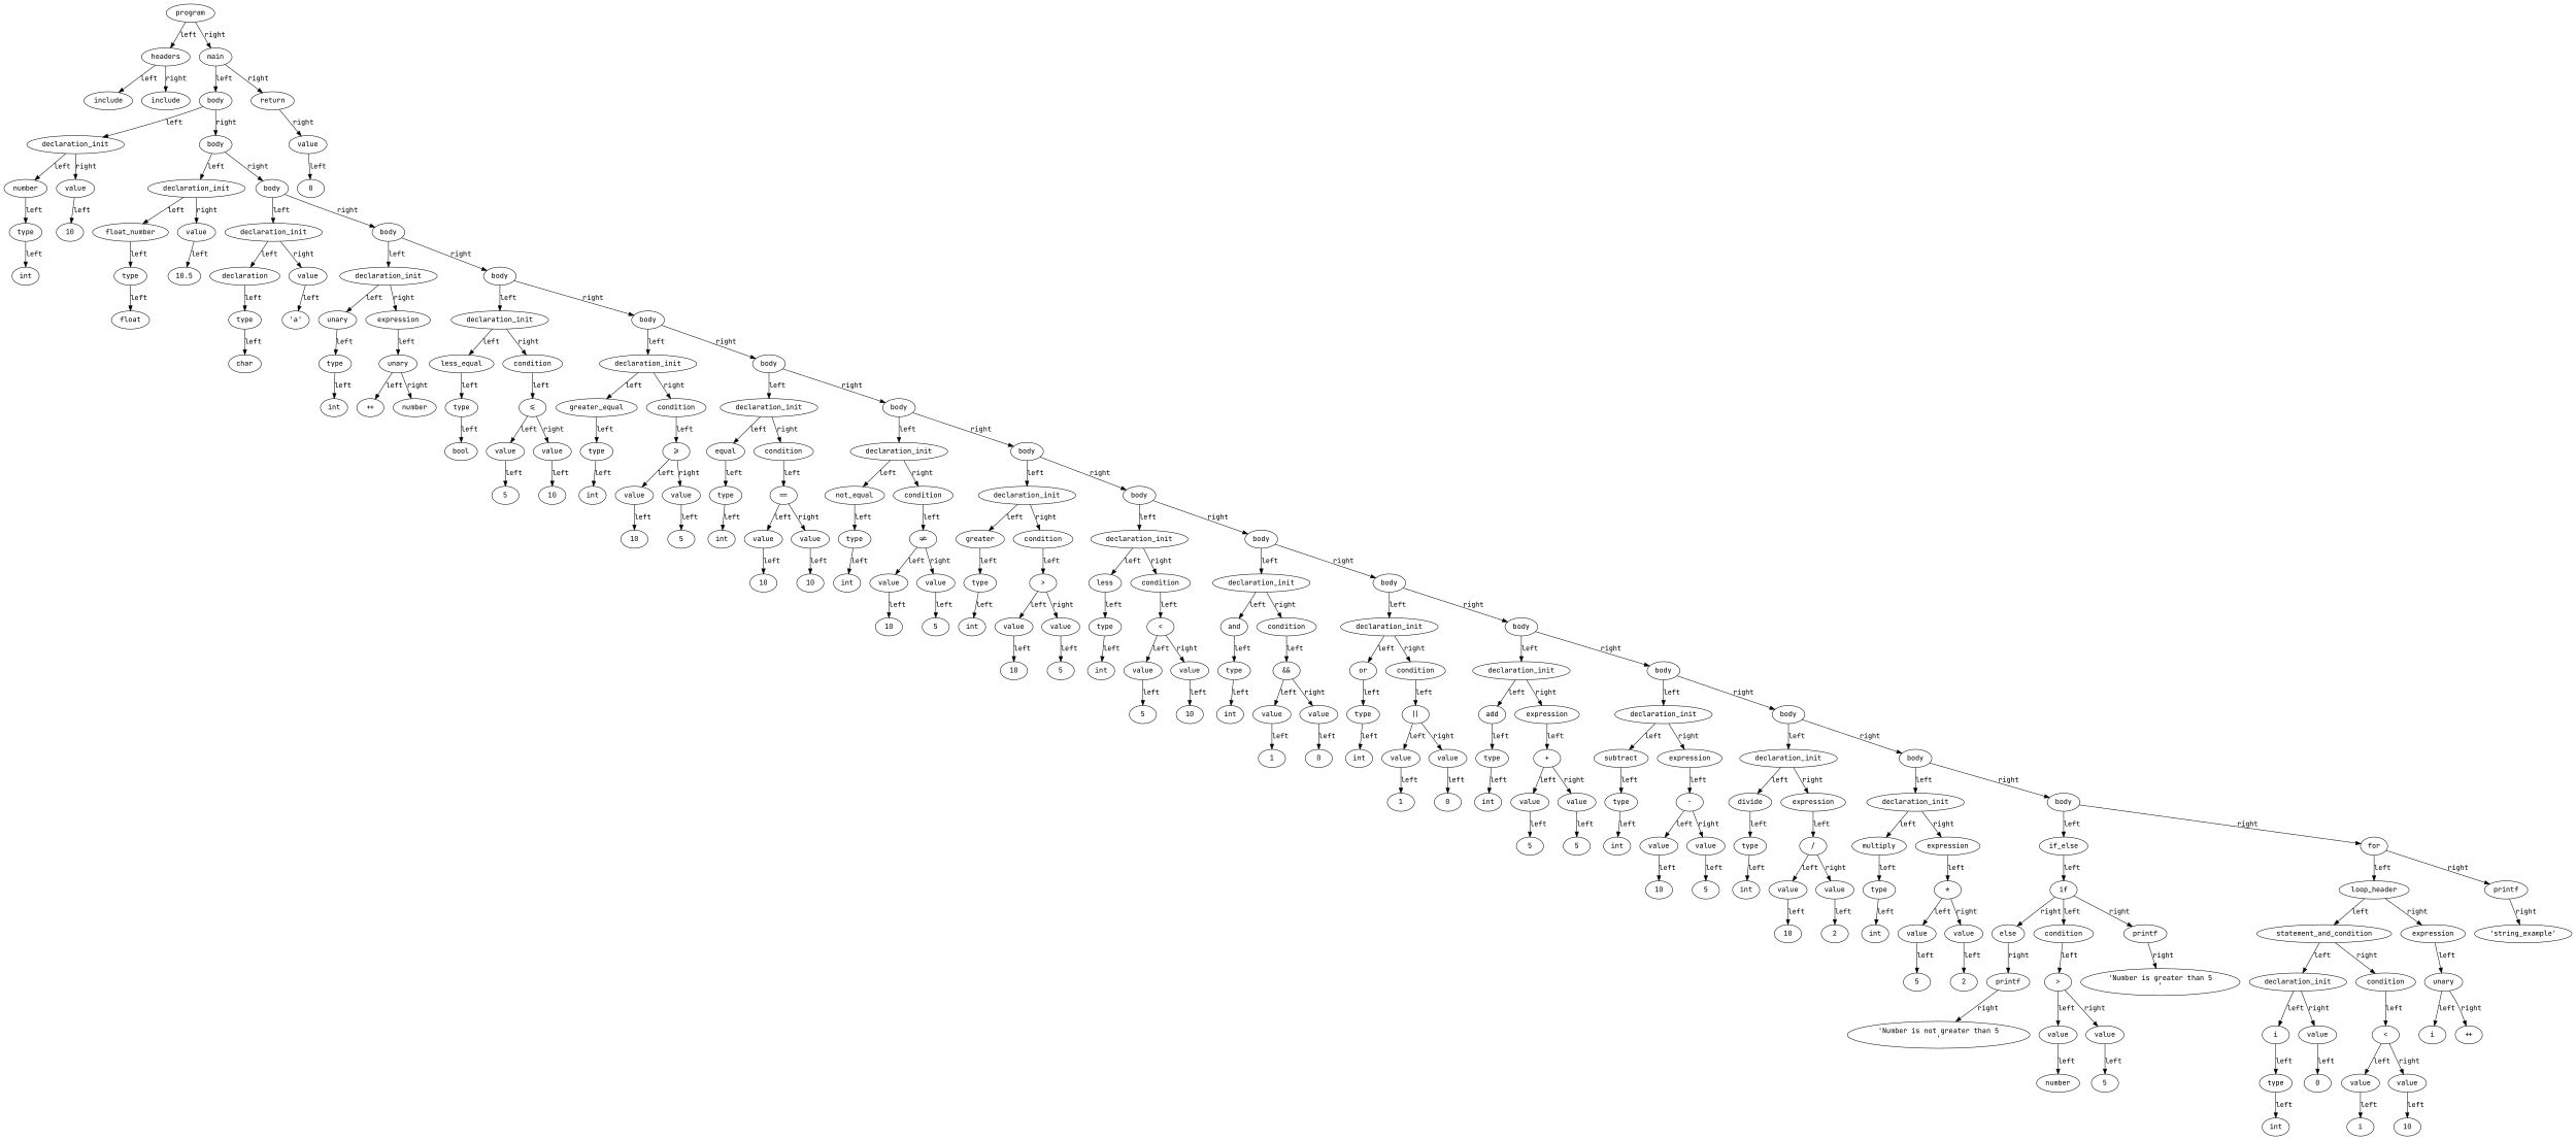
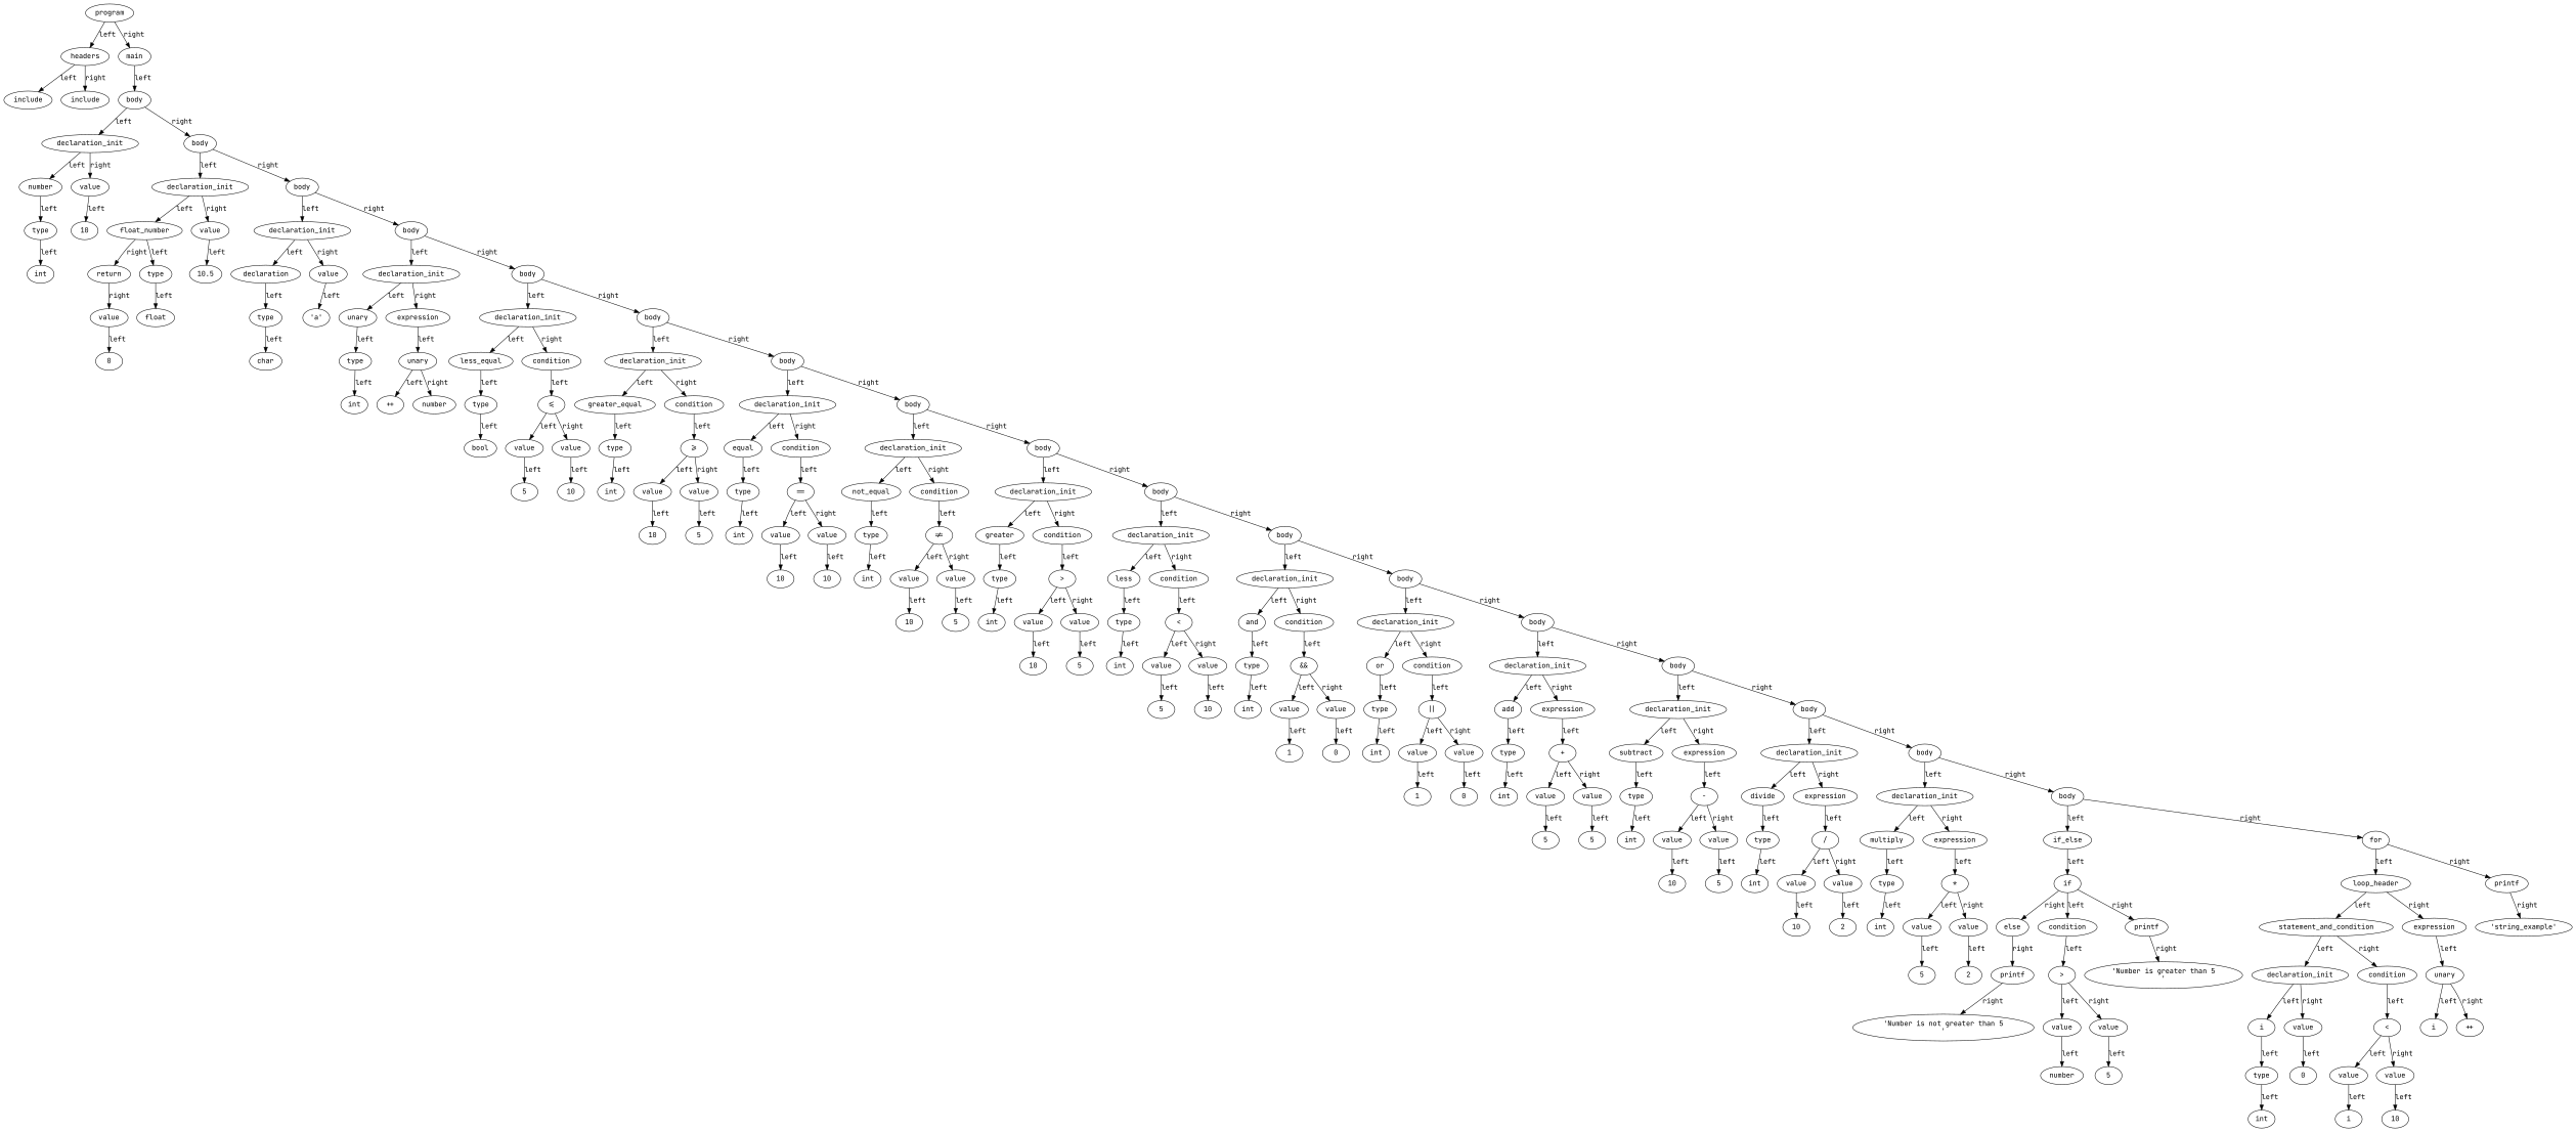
  digraph {
    fontname="JetBrains Mono"
    node [fontname="JetBrains Mono"]
    edge [fontname="JetBrains Mono"]
    n1 [label=program]
    n2 [label=headers]
    n3 [label=main]
    n4 [label=include]
    n5 [label=include]
    n6 [label=body]
    n7 [label=return]
    n8 [label=declaration_init]
    n9 [label=body]
    n10 [label=value]
    n11 [label=number]
    n12 [label=value]
    n13 [label=declaration_init]
    n14 [label=body]
    n15 [label=type]
    n16 [label=10]
    n17 [label=int]
    n18 [label=float_number]
    n19 [label=value]
    n20 [label=declaration_init]
    n21 [label=body]
    n22 [label=type]
    n23 [label=10.5]
    n24 [label=float]
    n25 [label=declaration]
    n26 [label=value]
    n27 [label=declaration_init]
    n28 [label=body]
    n29 [label=type]
    n30 [label="'a'"]
    n31 [label=char]
    n32 [label=unary]
    n33 [label=expression]
    n34 [label=declaration_init]
    n35 [label=body]
    n36 [label=type]
    n37 [label=unary]
    n38 [label=int]
    n39 [label="++"]
    n40 [label=number]
    n41 [label=less_equal]
    n42 [label=condition]
    n43 [label=declaration_init]
    n44 [label=body]
    n45 [label=type]
    n46 [label="<="]
    n47 [label=bool]
    n48 [label=value]
    n49 [label=value]
    n50 [label=5]
    n51 [label=10]
    n52 [label=greater_equal]
    n53 [label=condition]
    n54 [label=declaration_init]
    n55 [label=body]
    n56 [label=type]
    n57 [label=">="]
    n58 [label=int]
    n59 [label=value]
    n60 [label=value]
    n61 [label=10]
    n62 [label=5]
    n63 [label=equal]
    n64 [label=condition]
    n65 [label=declaration_init]
    n66 [label=body]
    n67 [label=type]
    n68 [label="=="]
    n69 [label=int]
    n70 [label=value]
    n71 [label=value]
    n72 [label=10]
    n73 [label=10]
    n74 [label=not_equal]
    n75 [label=condition]
    n76 [label=declaration_init]
    n77 [label=body]
    n78 [label=type]
    n79 [label="!="]
    n80 [label=int]
    n81 [label=value]
    n82 [label=value]
    n83 [label=10]
    n84 [label=5]
    n85 [label=greater]
    n86 [label=condition]
    n87 [label=declaration_init]
    n88 [label=body]
    n89 [label=type]
    n90 [label=">"]
    n91 [label=int]
    n92 [label=value]
    n93 [label=value]
    n94 [label=10]
    n95 [label=5]
    n96 [label=less]
    n97 [label=condition]
    n98 [label=declaration_init]
    n99 [label=body]
    n100 [label=type]
    n101 [label="<"]
    n102 [label=int]
    n103 [label=value]
    n104 [label=value]
    n105 [label=5]
    n106 [label=10]
    n107 [label=and]
    n108 [label=condition]
    n109 [label=declaration_init]
    n110 [label=body]
    n111 [label=type]
    n112 [label="&&"]
    n113 [label=int]
    n114 [label=value]
    n115 [label=value]
    n116 [label=1]
    n117 [label=0]
    n118 [label=or]
    n119 [label=condition]
    n120 [label=declaration_init]
    n121 [label=body]
    n122 [label=type]
    n123 [label="||"]
    n124 [label=int]
    n125 [label=value]
    n126 [label=value]
    n127 [label=1]
    n128 [label=0]
    n129 [label=add]
    n130 [label=expression]
    n131 [label=declaration_init]
    n132 [label=body]
    n133 [label=type]
    n134 [label="+"]
    n135 [label=int]
    n136 [label=value]
    n137 [label=value]
    n138 [label=5]
    n139 [label=5]
    n140 [label=subtract]
    n141 [label=expression]
    n142 [label=declaration_init]
    n143 [label=body]
    n144 [label=type]
    n145 [label="-"]
    n146 [label=int]
    n147 [label=value]
    n148 [label=value]
    n149 [label=10]
    n150 [label=5]
    n151 [label=divide]
    n152 [label=expression]
    n153 [label=declaration_init]
    n154 [label=body]
    n155 [label=type]
    n156 [label="/"]
    n157 [label=int]
    n158 [label=value]
    n159 [label=value]
    n160 [label=10]
    n161 [label=2]
    n162 [label=multiply]
    n163 [label=expression]
    n164 [label=if_else]
    n165 [label=for]
    n166 [label=type]
    n167 [label="*"]
    n168 [label=int]
    n169 [label=value]
    n170 [label=value]
    n171 [label=5]
    n172 [label=2]
    n173 [label=if]
    n174 [label=loop_header]
    n175 [label=printf]
    n176 [label=else]
    n177 [label=condition]
    n178 [label=printf]
    n179 [label=printf]
    n180 [label=">"]
    n181 [label="'Number is greater than 5\n'"]
    n182 [label=value]
    n183 [label=value]
    n184 [label=number]
    n185 [label=5]
    n186 [label="'Number is not greater than 5\n'"]
    n187 [label=statement_and_condition]
    n188 [label=expression]
    n189 [label="'string_example'"]
    n190 [label=declaration_init]
    n191 [label=condition]
    n192 [label=unary]
    n193 [label=i]
    n194 [label=value]
    n195 [label="<"]
    n196 [label=type]
    n197 [label=0]
    n198 [label=int]
    n199 [label=value]
    n200 [label=value]
    n201 [label=i]
    n202 [label=10]
    n203 [label=i]
    n204 [label="++"]
    n205 [label=0]
    n1 -> n2 [label=left]
    n1 -> n3 [label=right]
    n2 -> n4 [label=left]
    n2 -> n5 [label=right]
    n3 -> n6 [label=left]
-   n3 -> n7 [label=right]
+   n18 -> n7 [label=right]
    n6 -> n8 [label=left]
    n6 -> n9 [label=right]
    n7 -> n10 [label=right]
    n8 -> n11 [label=left]
    n8 -> n12 [label=right]
    n9 -> n13 [label=left]
    n9 -> n14 [label=right]
    n10 -> n205 [label=left]
    n11 -> n15 [label=left]
    n12 -> n16 [label=left]
    n13 -> n18 [label=left]
    n13 -> n19 [label=right]
    n14 -> n20 [label=left]
    n14 -> n21 [label=right]
    n15 -> n17 [label=left]
    n18 -> n22 [label=left]
    n19 -> n23 [label=left]
    n20 -> n25 [label=left]
    n20 -> n26 [label=right]
    n21 -> n27 [label=left]
    n21 -> n28 [label=right]
    n22 -> n24 [label=left]
    n25 -> n29 [label=left]
    n26 -> n30 [label=left]
    n27 -> n32 [label=left]
    n27 -> n33 [label=right]
    n28 -> n34 [label=left]
    n28 -> n35 [label=right]
    n29 -> n31 [label=left]
    n32 -> n36 [label=left]
    n33 -> n37 [label=left]
    n34 -> n41 [label=left]
    n34 -> n42 [label=right]
    n35 -> n43 [label=left]
    n35 -> n44 [label=right]
    n36 -> n38 [label=left]
    n37 -> n39 [label=left]
    n37 -> n40 [label=right]
    n41 -> n45 [label=left]
    n42 -> n46 [label=left]
    n43 -> n52 [label=left]
    n43 -> n53 [label=right]
    n44 -> n54 [label=left]
    n44 -> n55 [label=right]
    n45 -> n47 [label=left]
    n46 -> n48 [label=left]
    n46 -> n49 [label=right]
    n48 -> n50 [label=left]
    n49 -> n51 [label=left]
    n52 -> n56 [label=left]
    n53 -> n57 [label=left]
    n54 -> n63 [label=left]
    n54 -> n64 [label=right]
    n55 -> n65 [label=left]
    n55 -> n66 [label=right]
    n56 -> n58 [label=left]
    n57 -> n59 [label=left]
    n57 -> n60 [label=right]
    n59 -> n61 [label=left]
    n60 -> n62 [label=left]
    n63 -> n67 [label=left]
    n64 -> n68 [label=left]
    n65 -> n74 [label=left]
    n65 -> n75 [label=right]
    n66 -> n76 [label=left]
    n66 -> n77 [label=right]
    n67 -> n69 [label=left]
    n68 -> n70 [label=left]
    n68 -> n71 [label=right]
    n70 -> n72 [label=left]
    n71 -> n73 [label=left]
    n74 -> n78 [label=left]
    n75 -> n79 [label=left]
    n76 -> n85 [label=left]
    n76 -> n86 [label=right]
    n77 -> n87 [label=left]
    n77 -> n88 [label=right]
    n78 -> n80 [label=left]
    n79 -> n81 [label=left]
    n79 -> n82 [label=right]
    n81 -> n83 [label=left]
    n82 -> n84 [label=left]
    n85 -> n89 [label=left]
    n86 -> n90 [label=left]
    n87 -> n96 [label=left]
    n87 -> n97 [label=right]
    n88 -> n98 [label=left]
    n88 -> n99 [label=right]
    n89 -> n91 [label=left]
    n90 -> n92 [label=left]
    n90 -> n93 [label=right]
    n92 -> n94 [label=left]
    n93 -> n95 [label=left]
    n96 -> n100 [label=left]
    n97 -> n101 [label=left]
    n98 -> n107 [label=left]
    n98 -> n108 [label=right]
    n99 -> n109 [label=left]
    n99 -> n110 [label=right]
    n100 -> n102 [label=left]
    n101 -> n103 [label=left]
    n101 -> n104 [label=right]
    n103 -> n105 [label=left]
    n104 -> n106 [label=left]
    n107 -> n111 [label=left]
    n108 -> n112 [label=left]
    n109 -> n118 [label=left]
    n109 -> n119 [label=right]
    n110 -> n120 [label=left]
    n110 -> n121 [label=right]
    n111 -> n113 [label=left]
    n112 -> n114 [label=left]
    n112 -> n115 [label=right]
    n114 -> n116 [label=left]
    n115 -> n117 [label=left]
    n118 -> n122 [label=left]
    n119 -> n123 [label=left]
    n120 -> n129 [label=left]
    n120 -> n130 [label=right]
    n121 -> n131 [label=left]
    n121 -> n132 [label=right]
    n122 -> n124 [label=left]
    n123 -> n125 [label=left]
    n123 -> n126 [label=right]
    n125 -> n127 [label=left]
    n126 -> n128 [label=left]
    n129 -> n133 [label=left]
    n130 -> n134 [label=left]
    n131 -> n140 [label=left]
    n131 -> n141 [label=right]
    n132 -> n142 [label=left]
    n132 -> n143 [label=right]
    n133 -> n135 [label=left]
    n134 -> n136 [label=left]
    n134 -> n137 [label=right]
    n136 -> n138 [label=left]
    n137 -> n139 [label=left]
    n140 -> n144 [label=left]
    n141 -> n145 [label=left]
    n142 -> n151 [label=left]
    n142 -> n152 [label=right]
    n143 -> n153 [label=left]
    n143 -> n154 [label=right]
    n144 -> n146 [label=left]
    n145 -> n147 [label=left]
    n145 -> n148 [label=right]
    n147 -> n149 [label=left]
    n148 -> n150 [label=left]
    n151 -> n155 [label=left]
    n152 -> n156 [label=left]
    n153 -> n162 [label=left]
    n153 -> n163 [label=right]
    n154 -> n164 [label=left]
    n154 -> n165 [label=right]
    n155 -> n157 [label=left]
    n156 -> n158 [label=left]
    n156 -> n159 [label=right]
    n158 -> n160 [label=left]
    n159 -> n161 [label=left]
    n162 -> n166 [label=left]
    n163 -> n167 [label=left]
    n164 -> n173 [label=left]
    n165 -> n174 [label=left]
    n165 -> n175 [label=right]
    n166 -> n168 [label=left]
    n167 -> n169 [label=left]
    n167 -> n170 [label=right]
    n169 -> n171 [label=left]
    n170 -> n172 [label=left]
    n173 -> n176 [label=right]
    n173 -> n177 [label=left]
    n173 -> n178 [label=right]
    n174 -> n187 [label=left]
    n174 -> n188 [label=right]
    n175 -> n189 [label=right]
    n176 -> n179 [label=right]
    n177 -> n180 [label=left]
    n178 -> n181 [label=right]
    n179 -> n186 [label=right]
    n180 -> n182 [label=left]
    n180 -> n183 [label=right]
    n182 -> n184 [label=left]
    n183 -> n185 [label=left]
    n187 -> n190 [label=left]
    n187 -> n191 [label=right]
    n188 -> n192 [label=left]
    n190 -> n193 [label=left]
    n190 -> n194 [label=right]
    n191 -> n195 [label=left]
    n192 -> n203 [label=left]
    n192 -> n204 [label=right]
    n193 -> n196 [label=left]
    n194 -> n197 [label=left]
    n195 -> n199 [label=left]
    n195 -> n200 [label=right]
    n196 -> n198 [label=left]
    n199 -> n201 [label=left]
    n200 -> n202 [label=left]
  }
